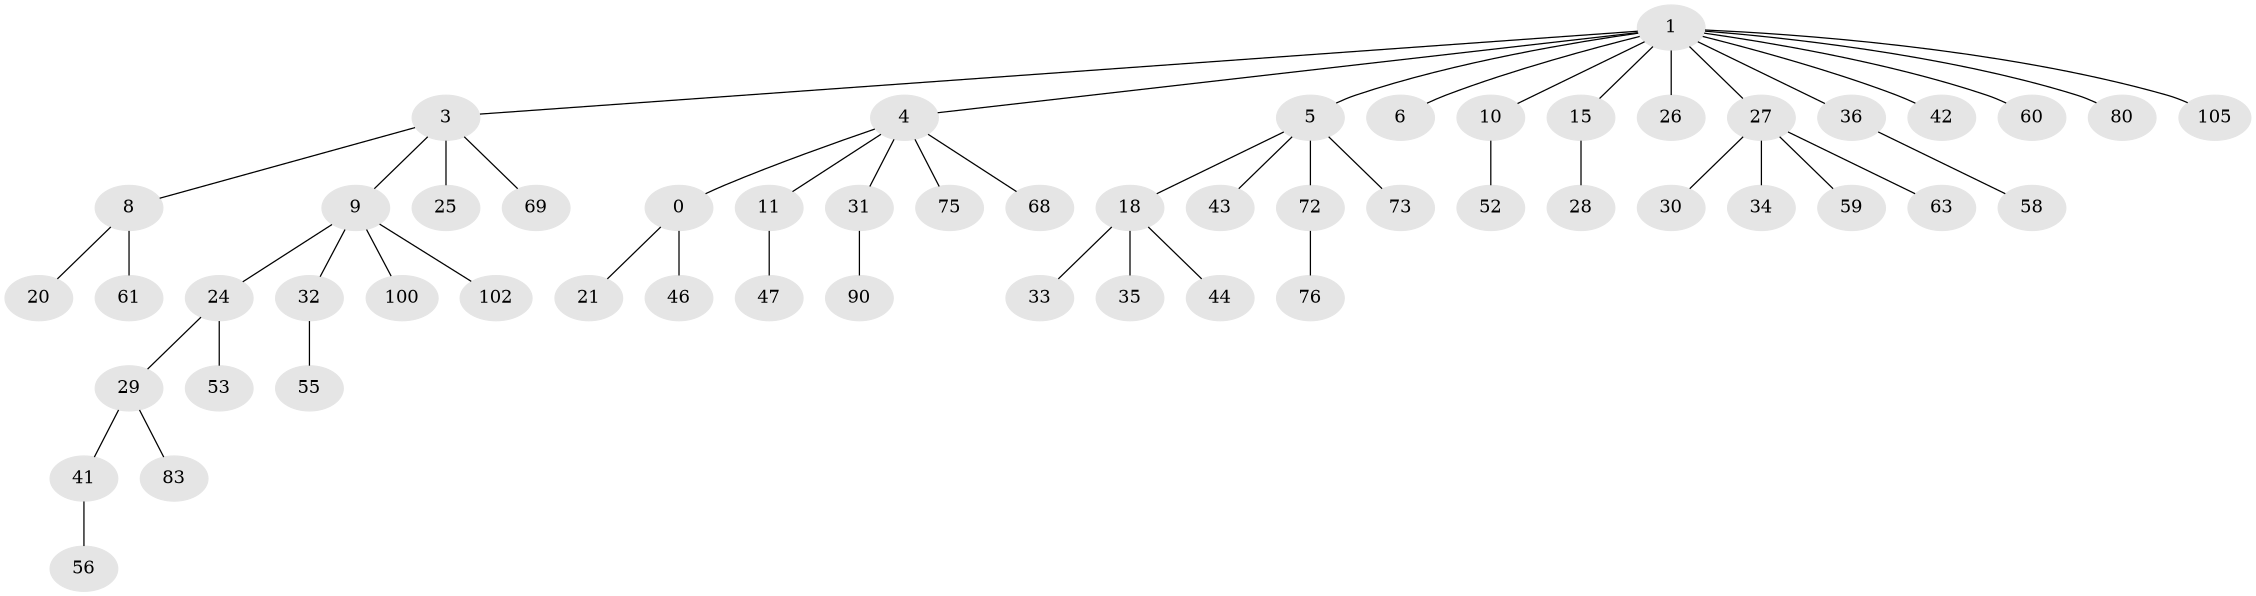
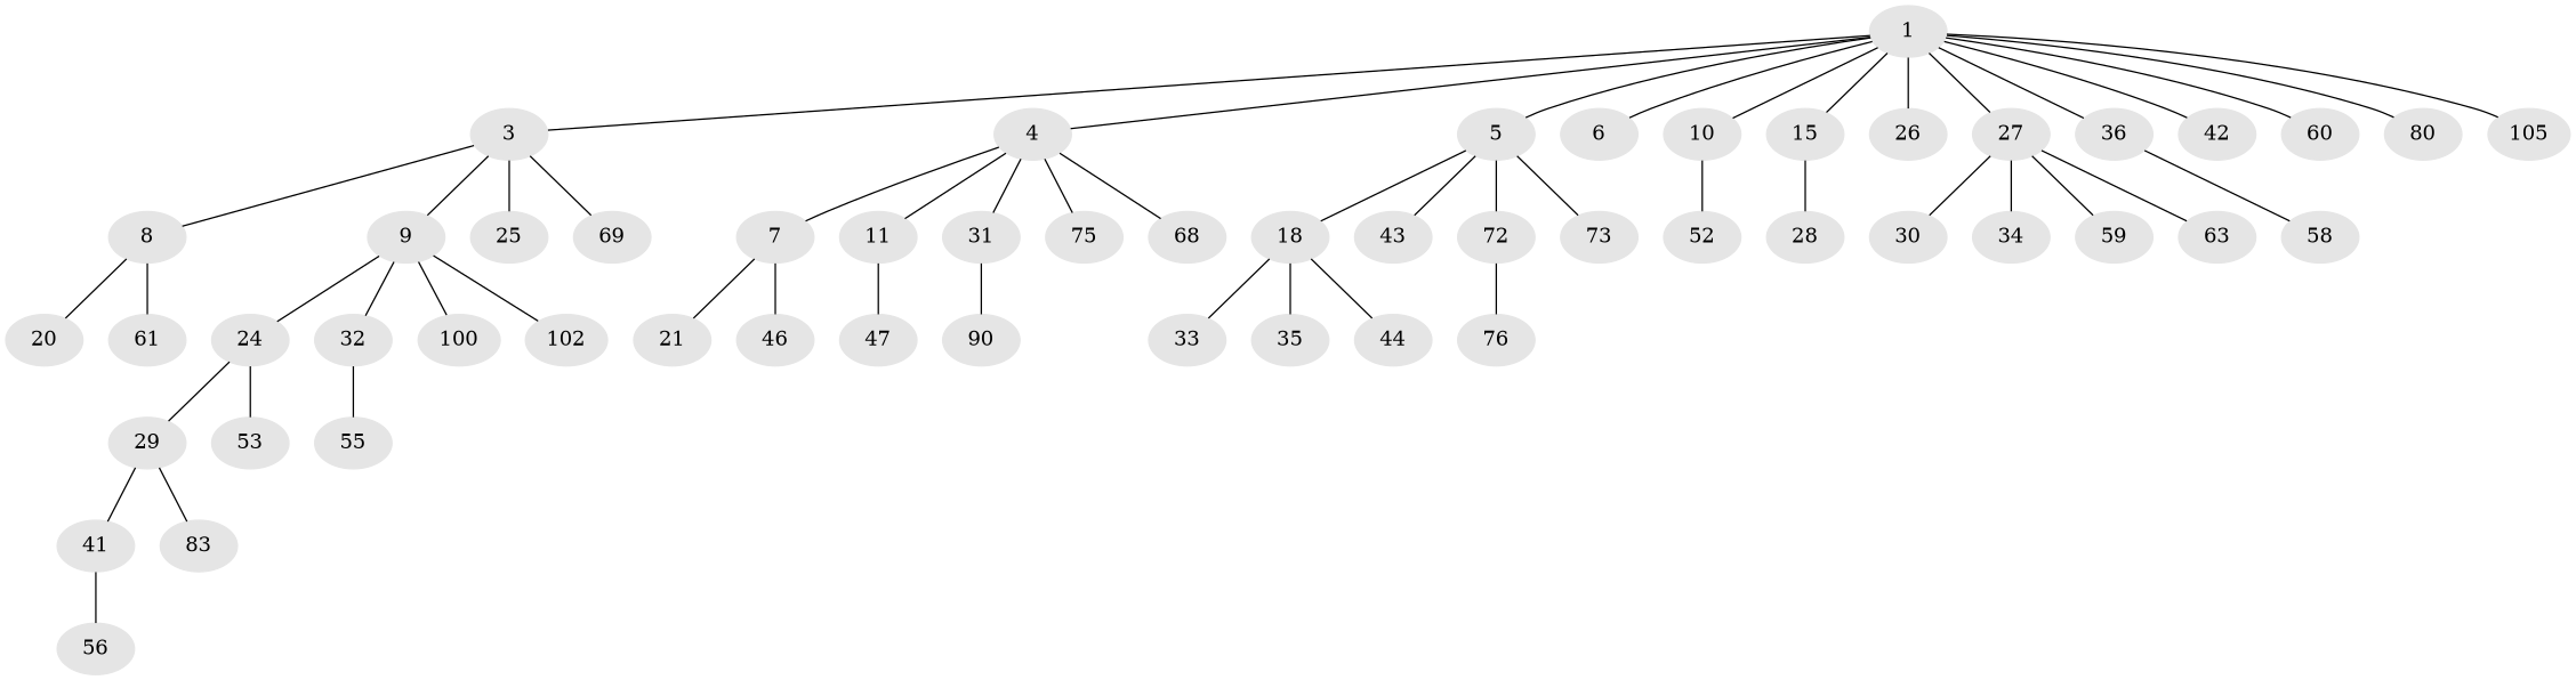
  graph {
    node [color=gray90 style=filled]
    1 [super="+2"]
    3
    4
    5 [super="+51+37+22"]
    6 [super="+12+78"]
    10
    15 [super="+107+88+50"]
    26
    27
    36
    42 [super="+66"]
    60 [super="+84+97+93"]
    80 [super="+109"]
    105
    8 [super="+13"]
    9 [super="+39+16+70"]
    25 [super="+96"]
    69 [super="+75"]
-   7 [super="+14" label=0]
+   7 [super="+14"]
    11 [super="+23+99"]
    31 [super="+79+40"]
    n22 [label=75]
    68
    18 [super="+38"]
    43 [super="+89+91"]
    72 [super="+81"]
    73
    52
    28
    30 [super="+94"]
    34
    59
    63 [super="+67"]
    58
    20
    61
    24
    32
    100
    102
    21 [super="+85"]
    46 [super="+57+92"]
    47
    90
    33
    35
    44
    76
    29 [super="+98+48"]
    53
    55 [super="+104"]
    41
    83 [super="+106"]
    56
    1 -- 3
    1 -- 4
    1 -- 5
    1 -- 6
    1 -- 10
    1 -- 15
    1 -- 26
    1 -- 27
    1 -- 36
    1 -- 42
    1 -- 60
    1 -- 80
    1 -- 105
    3 -- 8
    3 -- 9
    3 -- 25
    3 -- 69
    4 -- 7
    4 -- 11
    4 -- 31
    4 -- n22
    4 -- 68
    5 -- 18
    5 -- 43
    5 -- 72
    5 -- 73
    10 -- 52
    15 -- 28
    27 -- 30
    27 -- 34
    27 -- 59
    27 -- 63
    36 -- 58
    8 -- 20
    8 -- 61
    9 -- 24
    9 -- 32
    9 -- 100
    9 -- 102
    7 -- 21
    7 -- 46
    11 -- 47
    31 -- 90
    18 -- 33
    18 -- 35
    18 -- 44
    72 -- 76
    24 -- 29
    24 -- 53
    32 -- 55
    29 -- 41
    29 -- 83
    41 -- 56
  }
